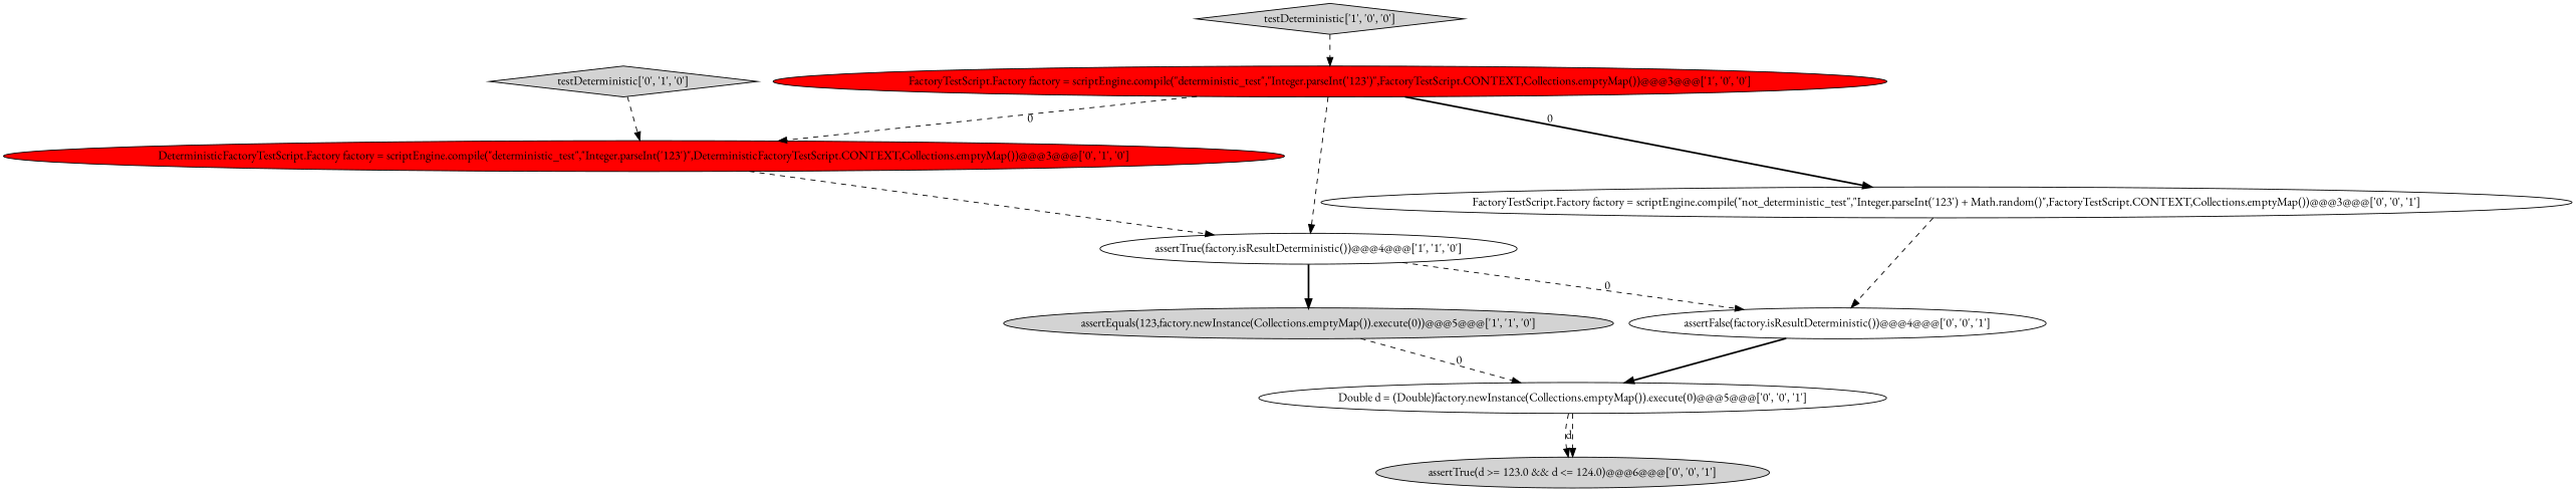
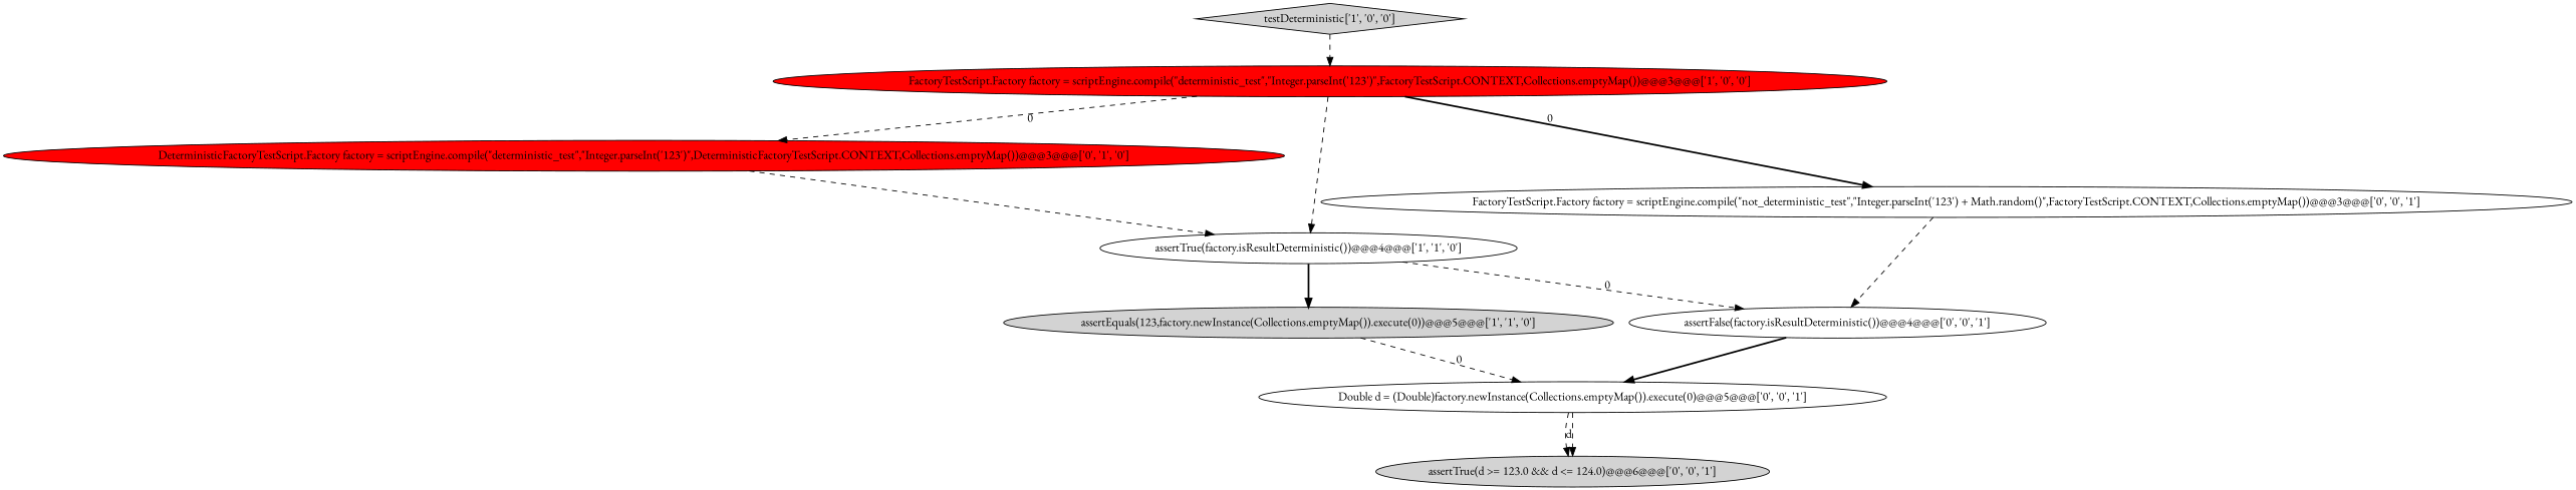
  digraph {
    fontname="EB Garamond"
    node [fillcolor=lightgray fontname="EB Garamond" shape=ellipse style=filled]
    edge [fontname="EB Garamond" style=dashed]
    n1 [label="testDeterministic['1', '0', '0']" shape=diamond]
    n2 [fillcolor=red label="FactoryTestScript.Factory factory = scriptEngine.compile(\"deterministic_test\",\"Integer.parseInt('123')\",FactoryTestScript.CONTEXT,Collections.emptyMap())@@@3@@@['1', '0', '0']"]
    n3 [fillcolor=red label="DeterministicFactoryTestScript.Factory factory = scriptEngine.compile(\"deterministic_test\",\"Integer.parseInt('123')\",DeterministicFactoryTestScript.CONTEXT,Collections.emptyMap())@@@3@@@['0', '1', '0']"]
    n4 [fillcolor=white label="assertTrue(factory.isResultDeterministic())@@@4@@@['1', '1', '0']"]
    n5 [fillcolor=white label="FactoryTestScript.Factory factory = scriptEngine.compile(\"not_deterministic_test\",\"Integer.parseInt('123') + Math.random()\",FactoryTestScript.CONTEXT,Collections.emptyMap())@@@3@@@['0', '0', '1']"]
-   n6 [label="testDeterministic['0', '1', '0']" shape=diamond]
    n7 [label="assertEquals(123,factory.newInstance(Collections.emptyMap()).execute(0))@@@5@@@['1', '1', '0']"]
    n8 [fillcolor=white label="assertFalse(factory.isResultDeterministic())@@@4@@@['0', '0', '1']"]
    n9 [fillcolor=white label="Double d = (Double)factory.newInstance(Collections.emptyMap()).execute(0)@@@5@@@['0', '0', '1']"]
    n10 [label="assertTrue(d >= 123.0 && d <= 124.0)@@@6@@@['0', '0', '1']"]
    n1 -> n2
    n2 -> n3 [label=0]
    n2 -> n4
    n2 -> n5 [label=0 style=bold]
    n3 -> n4
    n4 -> n7 [style=bold]
    n4 -> n8 [label=0]
    n5 -> n8
-   n6 -> n3
    n7 -> n9 [label=0]
    n8 -> n9 [style=bold]
    n9 -> n10 [label=d]
    n9 -> n10
  }
